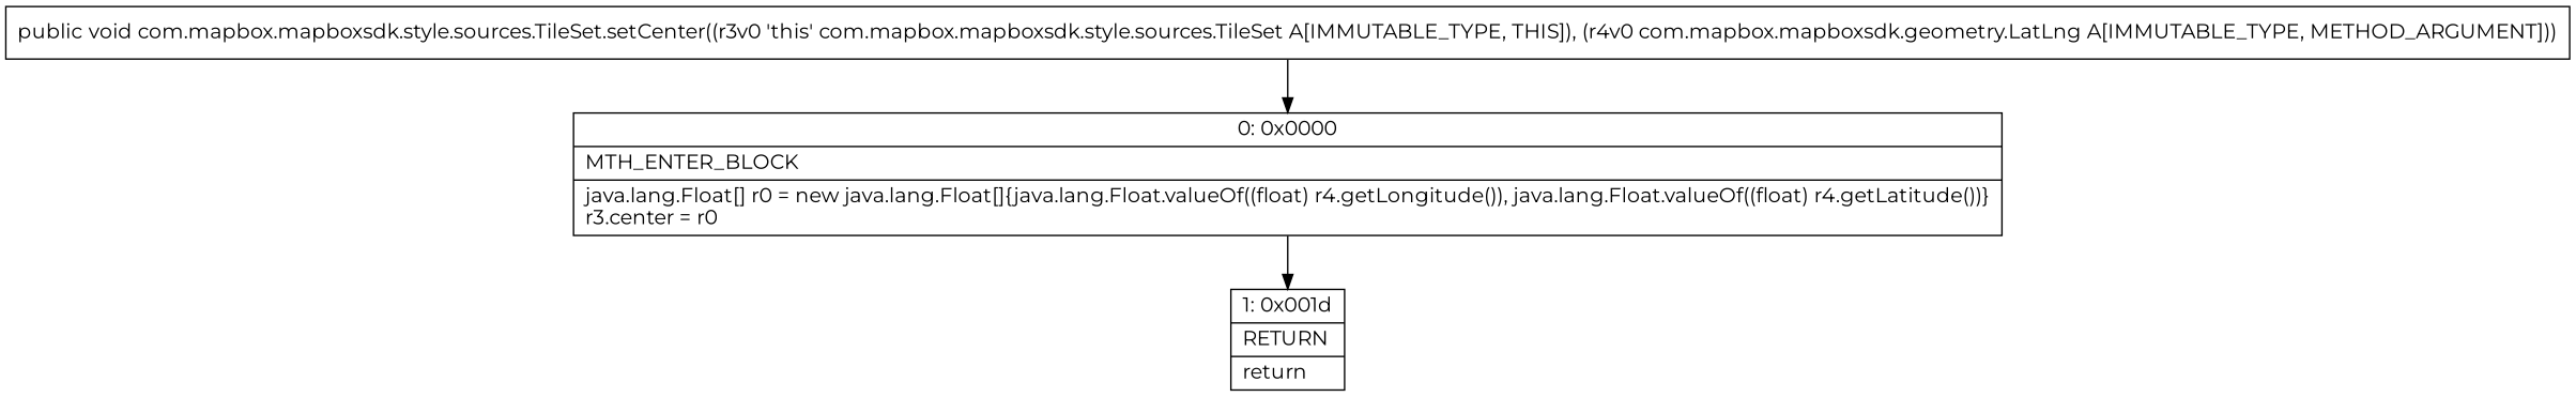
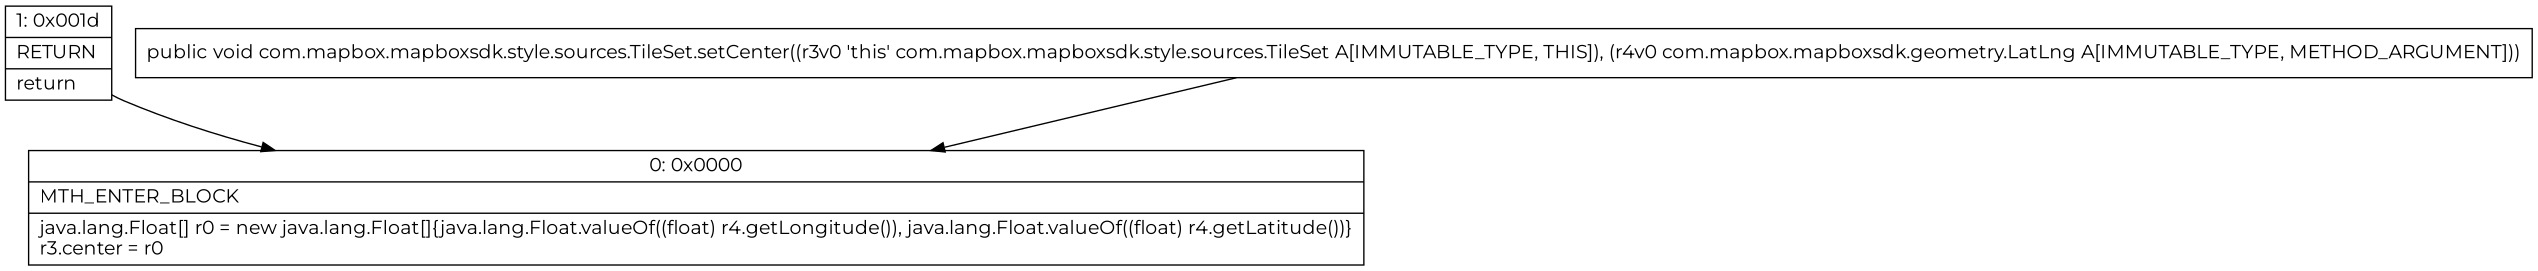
  digraph {
    fontname=Montserrat
    node [shape=record fontname=Montserrat]
    edge [fontname=Montserrat]
    n1 [label="{0\:\ 0x0000|MTH_ENTER_BLOCK\l|java.lang.Float[] r0 = new java.lang.Float[]\{java.lang.Float.valueOf((float) r4.getLongitude()), java.lang.Float.valueOf((float) r4.getLatitude())\}\lr3.center = r0\l}"]
    n2 [label="{1\:\ 0x001d|RETURN\l|return\l}"]
    n3 [label="{public void com.mapbox.mapboxsdk.style.sources.TileSet.setCenter((r3v0 'this' com.mapbox.mapboxsdk.style.sources.TileSet A[IMMUTABLE_TYPE, THIS]), (r4v0 com.mapbox.mapboxsdk.geometry.LatLng A[IMMUTABLE_TYPE, METHOD_ARGUMENT])) }"]
-   n1 -> n2
+   n2 -> n1
    n3 -> n1
  }
